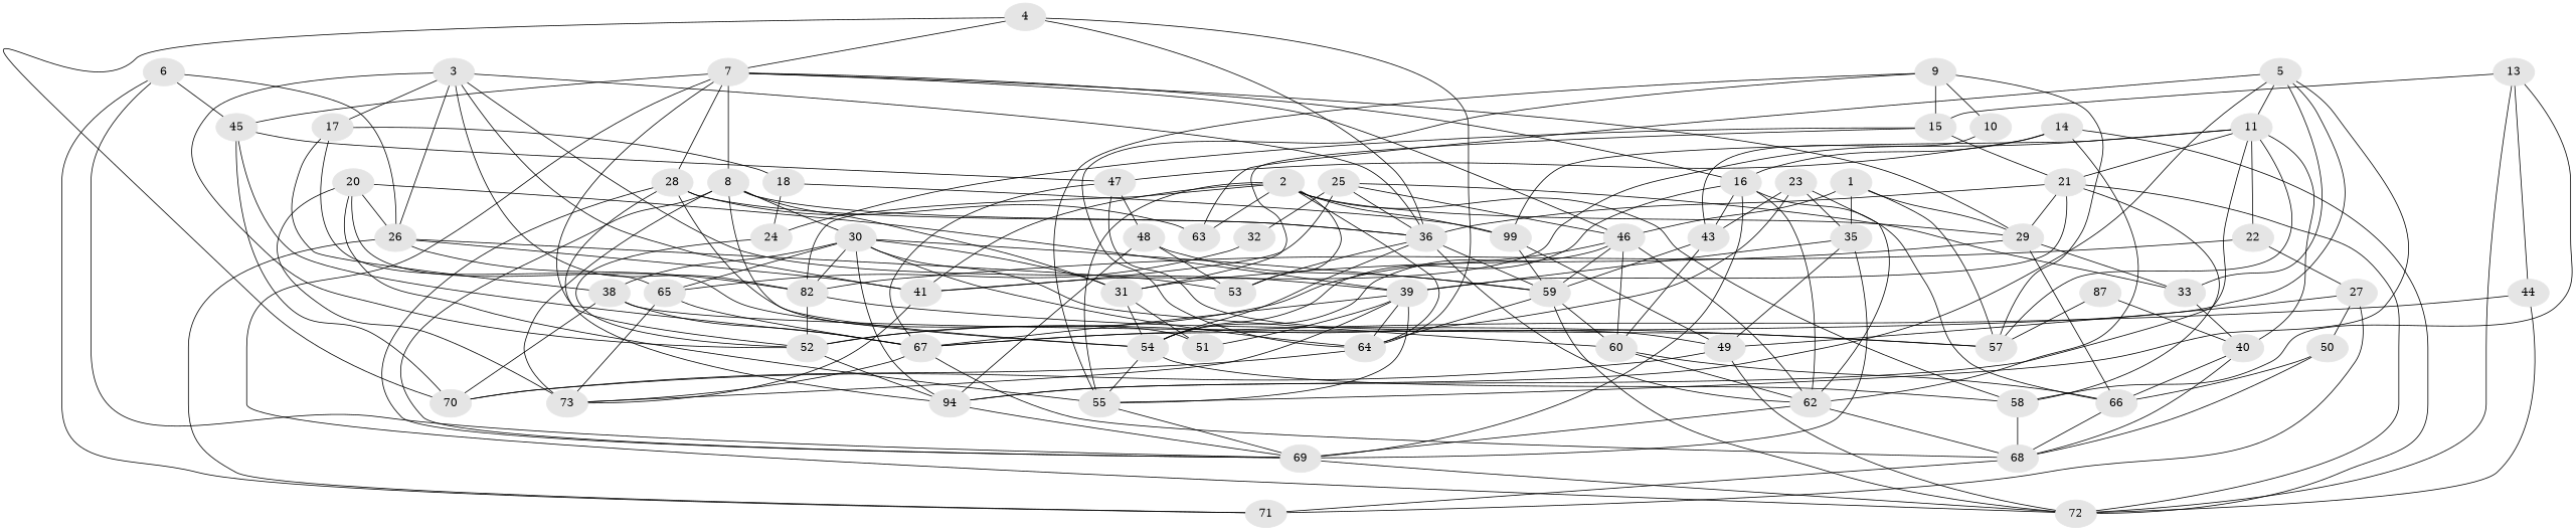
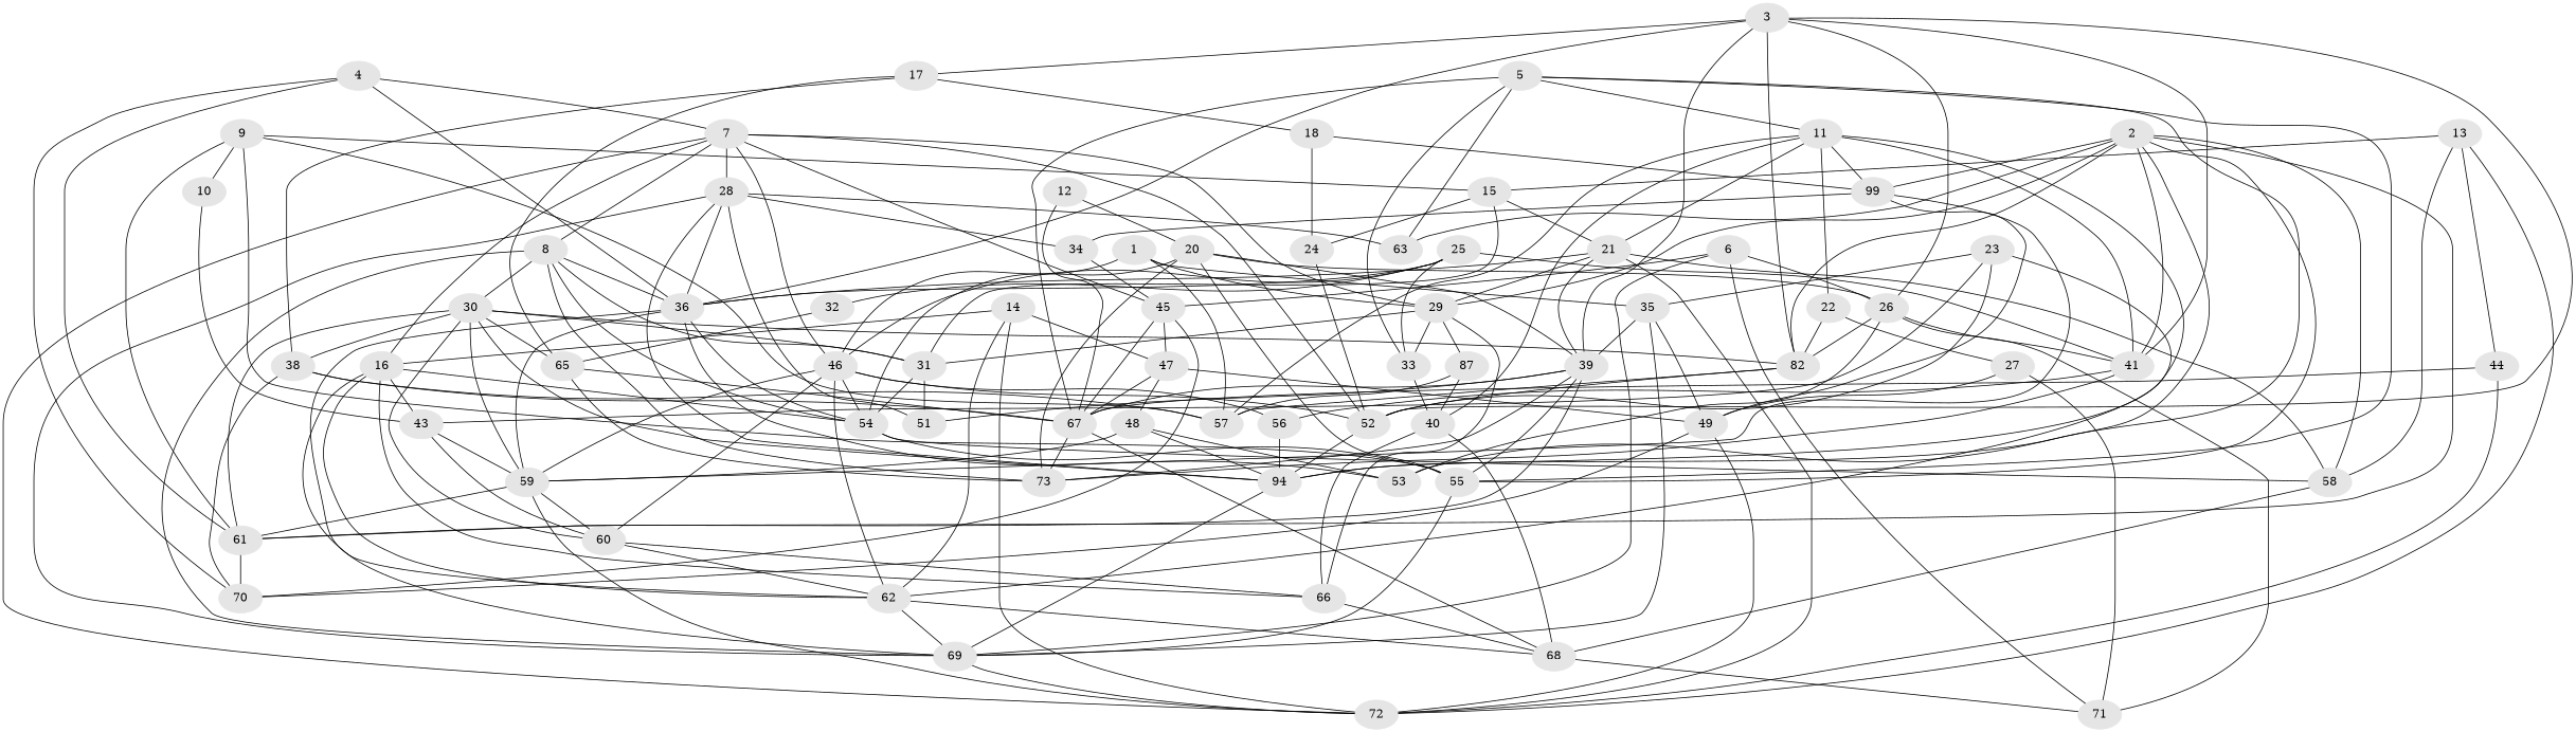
  graph {
    node [color=gray90 style=filled]
    edge [weight=1.0]
    1
    35
    46
    57
    29
    27
    71
    49
-   50
    39
    69
    52
    54
    62
    59
    60
+   56
    n18 [label=99]
    2
    41
    n21 [label=82]
    53
    55
    58
-   61 [label=64]
+   61
    63
+   34
    33
    31
    66
    n31 [label=87]
    73
    68
    70
    3
    17
    26
    36
    18
    38
    65
    67
    51
    n44 [label=94]
    4
    7
    45
    8
    16
    28
    72
    5
    11
    21
    22
    40
    6
    47
    30
    43
    9
    10
    15
    24
+   12
    20
    13
    44
    14
    48
    23
    25
    32
    1 -- 35
    1 -- 46
    1 -- 57
    1 -- 29
    35 -- 49
    35 -- 39
    35 -- 69
    46 -- 52
    46 -- 54 [weight=2.0]
    46 -- 62
    46 -- 59
    46 -- 60
+   46 -- 56
    29 -- 33
    29 -- 31
    29 -- 66
+   29 -- n31
    27 -- 71
    27 -- 49
-   27 -- 50
    49 -- 70
    49 -- 72
-   50 -- 66
-   50 -- 68
    39 -- 55
    39 -- 61
    39 -- 73
    39 -- 67
    39 -- 51
    69 -- 72 [weight=2.0]
    52 -- n44
    54 -- 55
    54 -- 58
    62 -- 69
    62 -- 68
    59 -- 60
    59 -- 61
    59 -- 72
    60 -- 62
    60 -- 66
+   56 -- n44
    n18 -- 49
    n18 -- 59
+   n18 -- 34
    2 -- 29
    2 -- n18
    2 -- 41
    2 -- n21
    2 -- 53
    2 -- 55
    2 -- 58
    2 -- 61
    2 -- 63
+   41 -- 56
    41 -- 73
    n21 -- 57
    n21 -- 52
    55 -- 69
    58 -- 68
    61 -- 70
+   34 -- 45
    33 -- 40
    31 -- 54
    31 -- 51
    66 -- 68
    n31 -- 57
    n31 -- 40
    68 -- 71
    3 -- 39
    3 -- 52
    3 -- 41
    3 -- n21
    3 -- 17
    3 -- 26
    3 -- 36
    17 -- 18
    17 -- 38
    17 -- 65
    26 -- 71
    26 -- 41
    26 -- n21
    26 -- 53
    36 -- 54
    36 -- 62
    36 -- 59
    36 -- 53
    18 -- n18
    18 -- 24
    38 -- 57
    38 -- 70
    38 -- 67
    65 -- 73 [weight=2.0]
    65 -- 67
    67 -- 73
    67 -- 68
    n44 -- 69
    4 -- 61
    4 -- 70
    4 -- 36
    4 -- 7
    7 -- 46
    7 -- 29
    7 -- 52
    7 -- 45
    7 -- 8
    7 -- 16
    7 -- 28
    7 -- 72
    45 -- 70
    45 -- 67
    45 -- 47
    8 -- 69
    8 -- 54
    8 -- 31
    8 -- 73 [weight=2.0]
    8 -- 36
    8 -- 30
    16 -- 69
    16 -- 54
    16 -- 62
    16 -- 66
    16 -- 43
    28 -- 69
    28 -- 63
+   28 -- 34
    28 -- 36
    28 -- 51
    28 -- n44
    5 -- 55
    5 -- 63
    5 -- 33
    5 -- 67
    5 -- n44
    5 -- 11
    11 -- 57
    11 -- n18
    11 -- 41
    11 -- n44
    11 -- 21
    11 -- 22
    11 -- 40
    21 -- 29
    21 -- 39
    21 -- 58
    21 -- 36
    21 -- 72
    22 -- 27
    22 -- n21
    40 -- 66
    40 -- 68
    6 -- 71
    6 -- 69
    6 -- 26
    6 -- 45
    47 -- 49
    47 -- 67
    47 -- 48
    30 -- 59
    30 -- 60
    30 -- n21
    30 -- 61
    30 -- 31
    30 -- 38
    30 -- 65
    30 -- n44 [weight=2.0]
    43 -- 59
    43 -- 60
    9 -- 57
    9 -- 55
    9 -- 61
    9 -- 10
    9 -- 15
    10 -- 43
    15 -- 31
    15 -- 21
    15 -- 24
    24 -- 52
+   12 -- 67
+   12 -- 20
    20 -- 39
    20 -- 54
    20 -- 55 [weight=2.0]
    20 -- 73
    20 -- 26
    13 -- 58
    13 -- 72
    13 -- 15
    13 -- 44
    44 -- 67
    44 -- 72 [weight=2.0]
    14 -- 62
    14 -- 16
    14 -- 72
    14 -- 47
    48 -- 59
    48 -- 53
    48 -- n44
    23 -- 35
    23 -- 52
    23 -- 62
    23 -- 43
    25 -- 46 [weight=2.0]
    25 -- 41
    25 -- 33
    25 -- 36
    25 -- 32
    32 -- 65
  }
